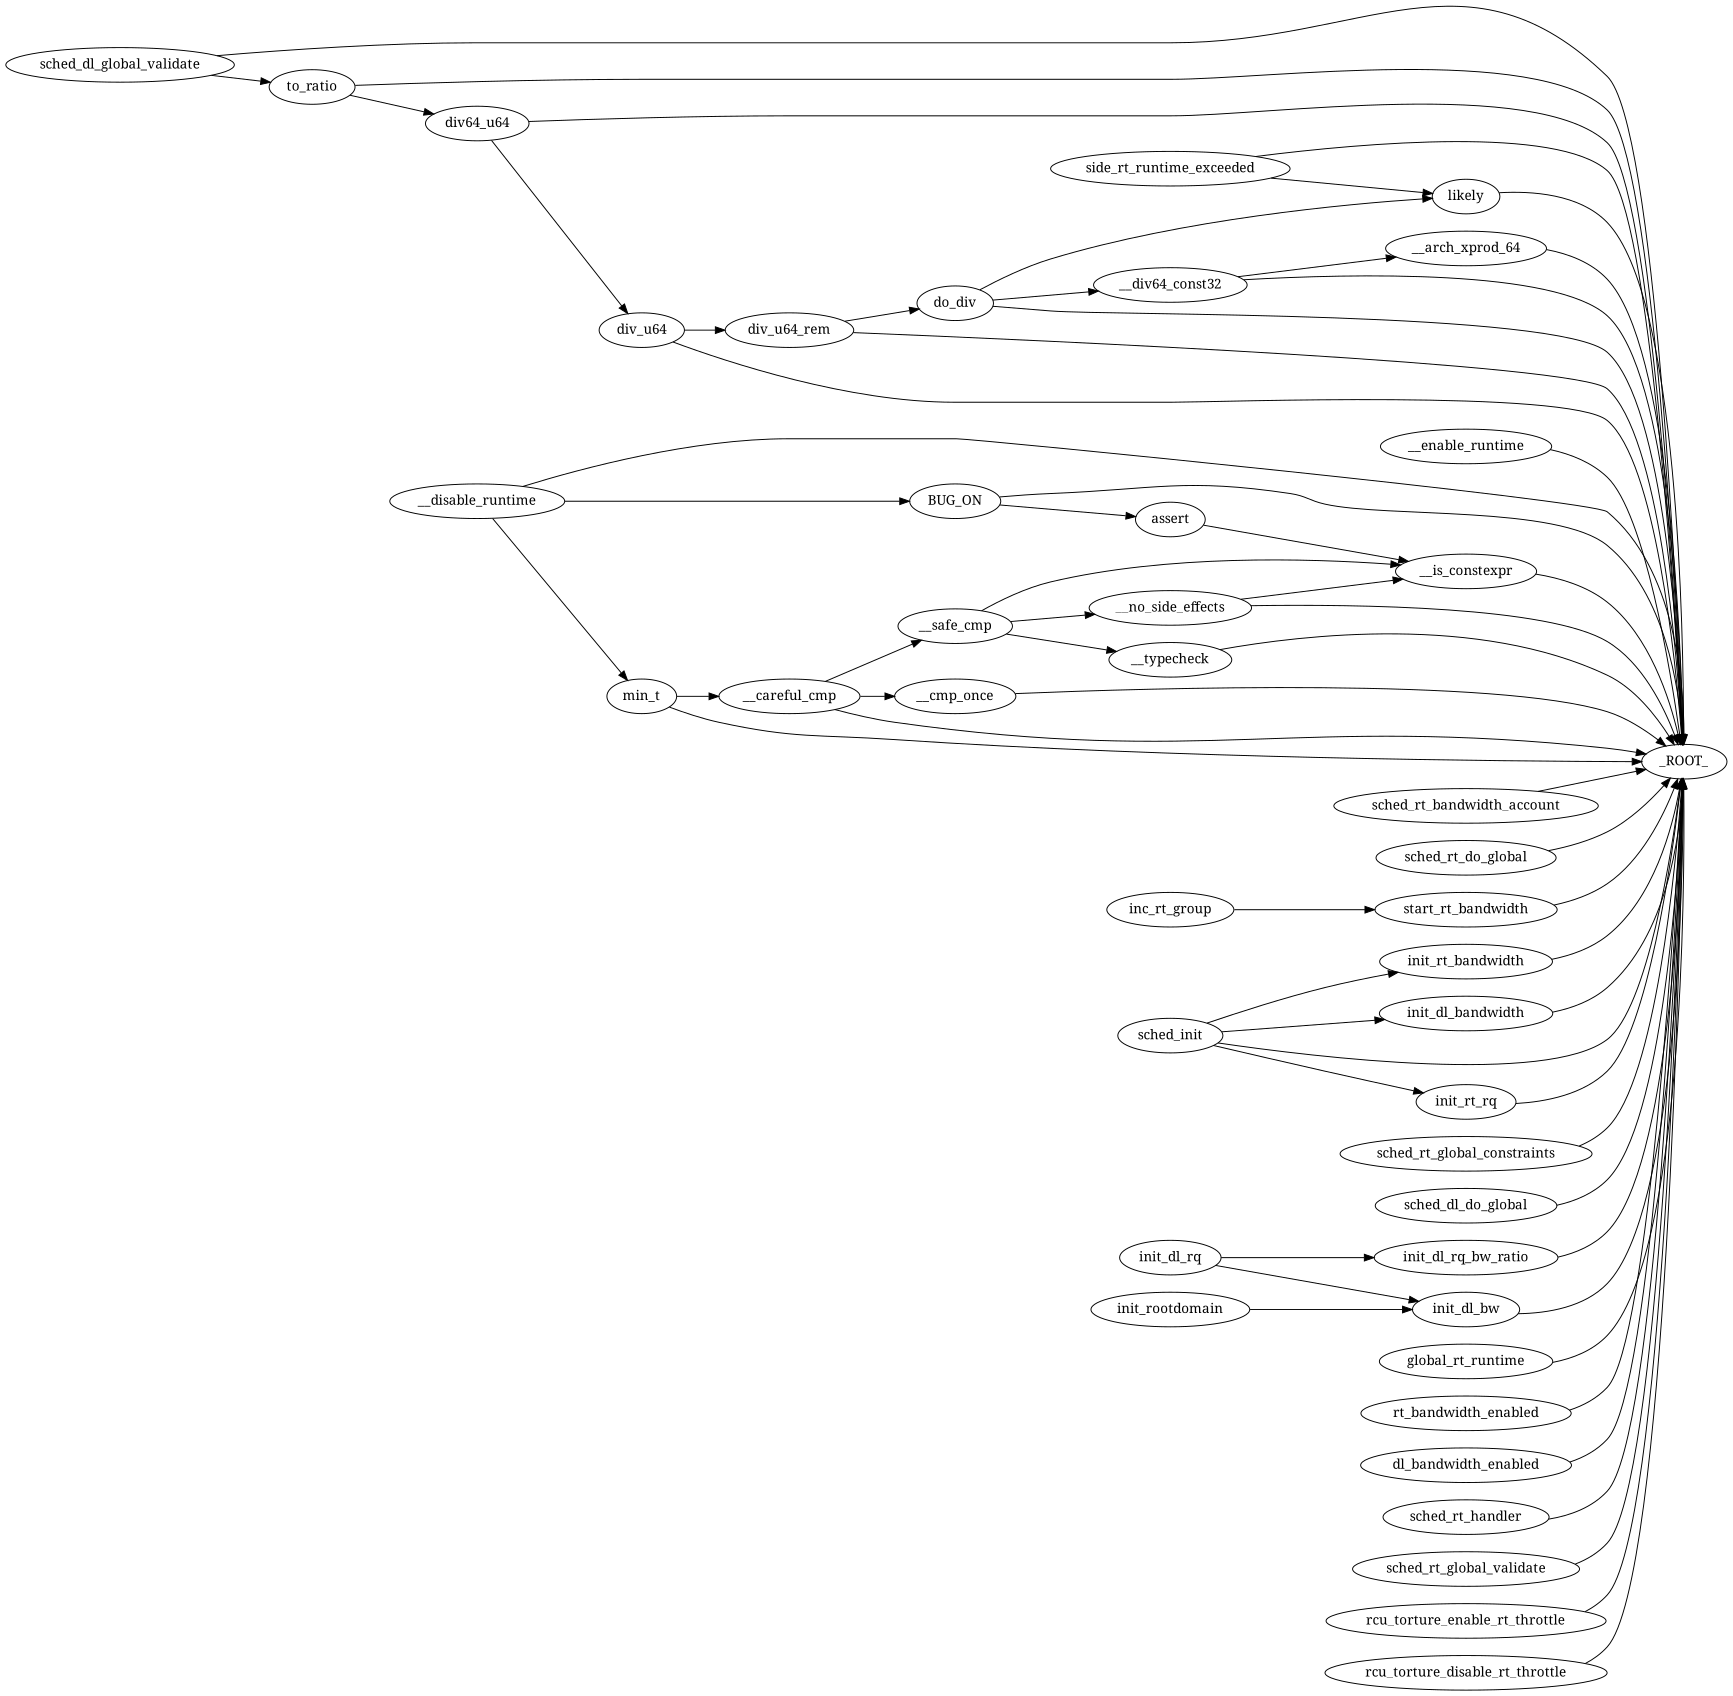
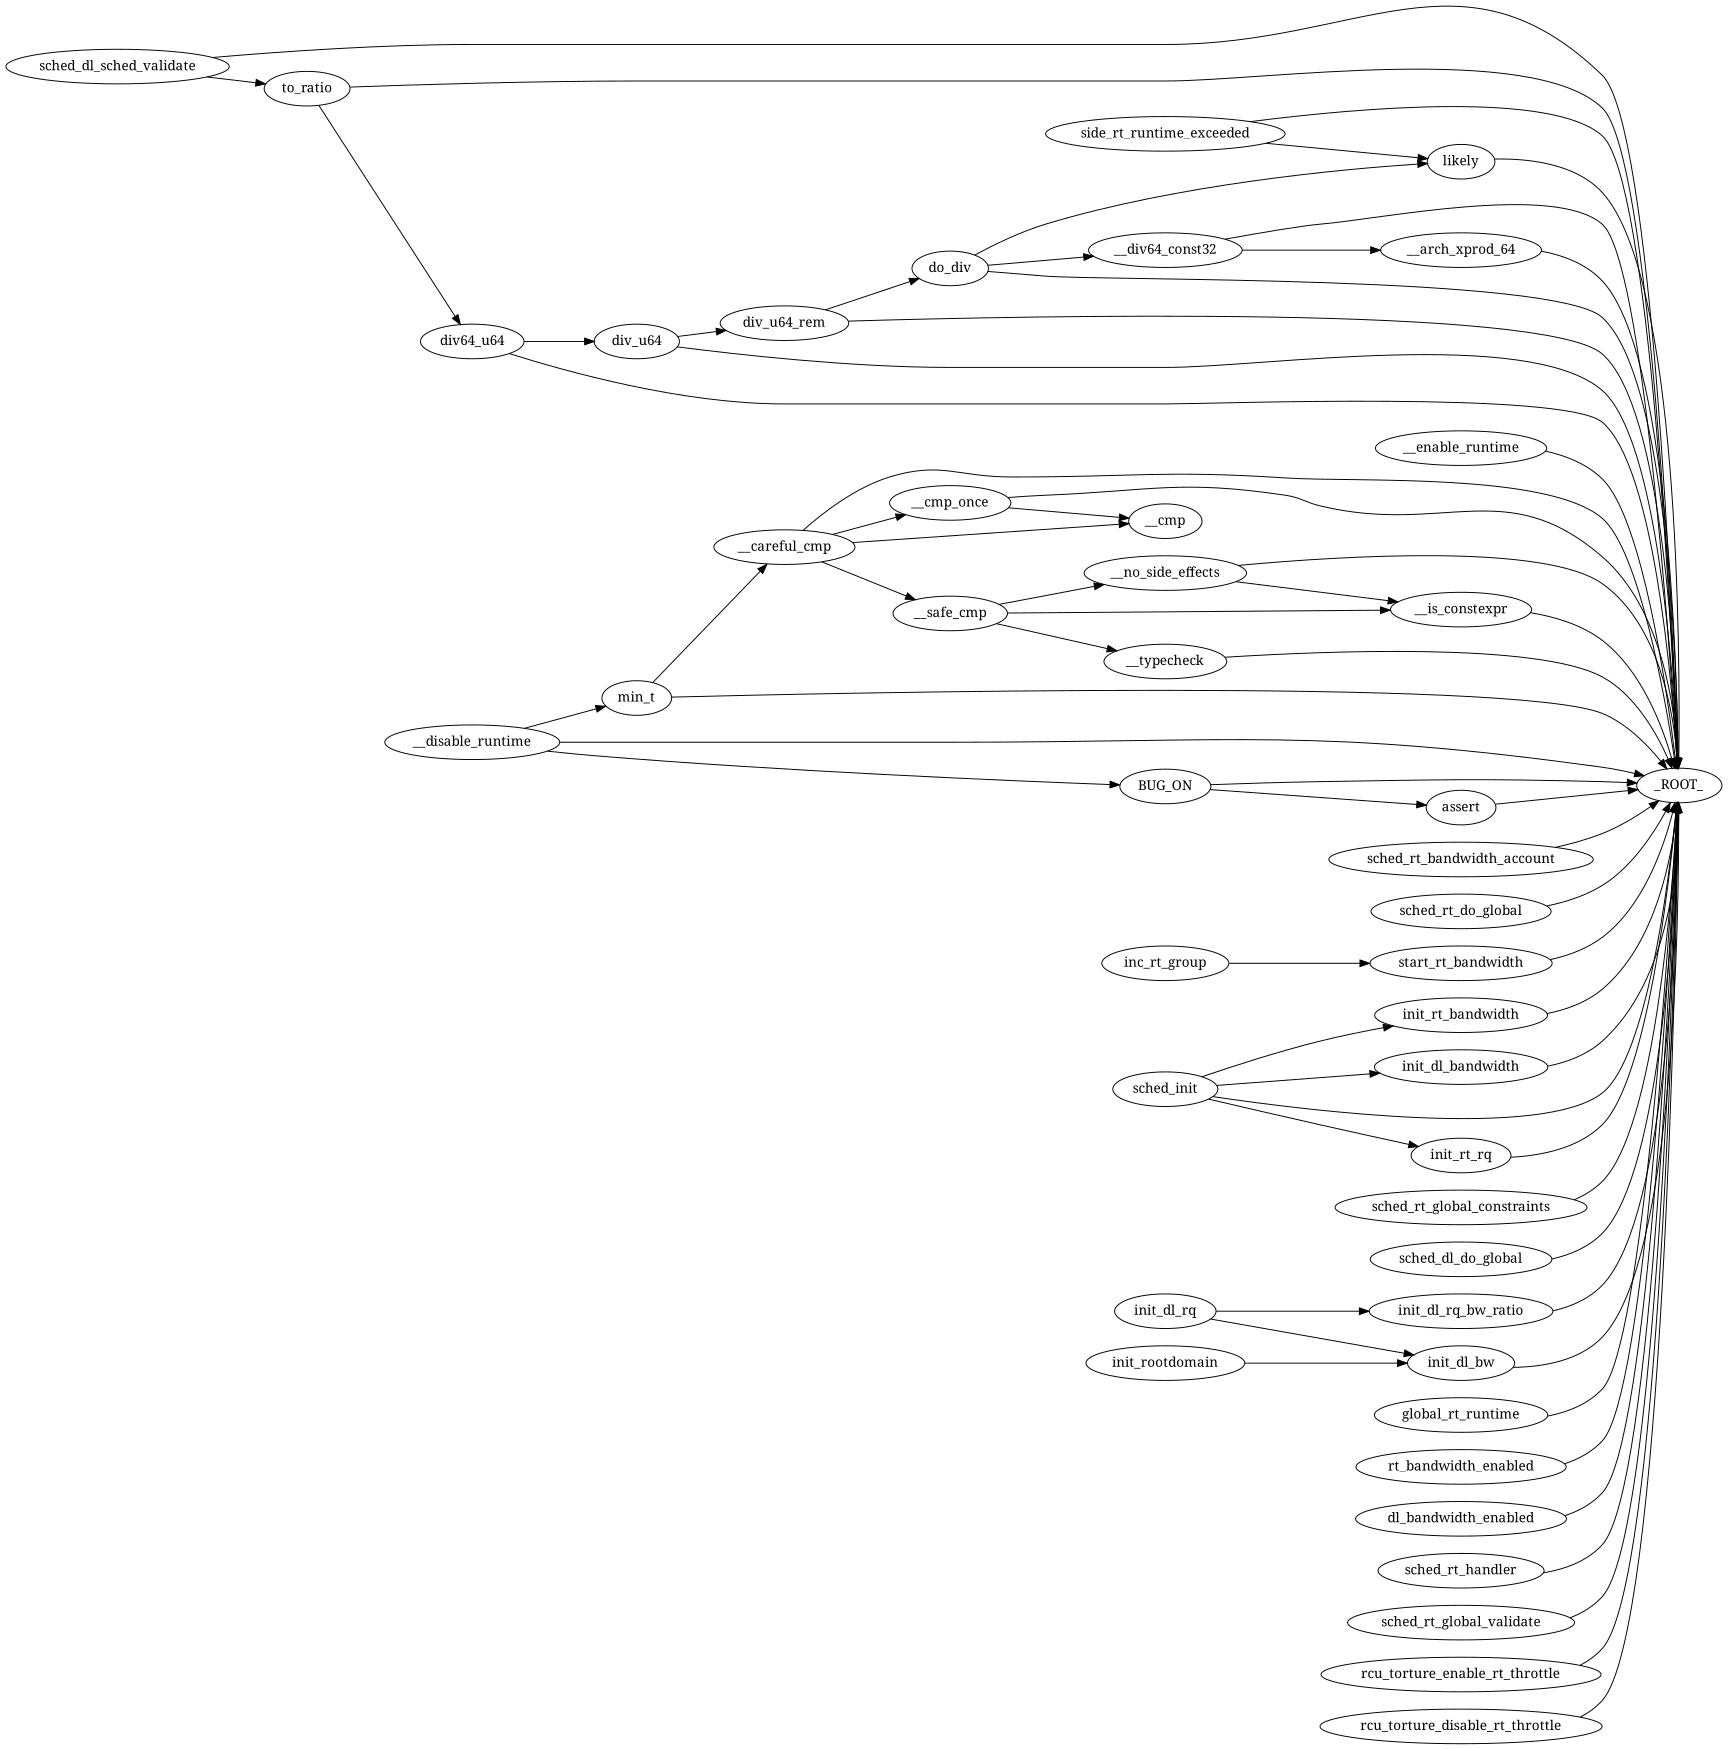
  digraph {
    fontname="Noto Serif"
    rankdir=LR
    node [fontname="Noto Serif"]
    edge [fontname="Noto Serif"]
    n1 [label=side_rt_runtime_exceeded]
    _ROOT_
    likely
    __enable_runtime
    assert
    BUG_ON
    __disable_runtime
    min_t
    __careful_cmp
    __typecheck
    __safe_cmp
    __no_side_effects
    __is_constexpr
+   __cmp
    __cmp_once
    sched_rt_bandwidth_account
    sched_rt_do_global
    start_rt_bandwidth
    inc_rt_group
    sched_init
    init_rt_rq
    init_rt_bandwidth
    init_dl_bandwidth
    sched_rt_global_constraints
    sched_dl_do_global
    init_dl_rq_bw_ratio
    init_dl_rq
    init_dl_bw
    do_div
    __div64_const32
    __arch_xprod_64
    div_u64_rem
    div_u64
    div64_u64
    to_ratio
-   sched_dl_global_validate
+   sched_dl_global_validate [label=sched_dl_sched_validate]
    init_rootdomain
    global_rt_runtime
    rt_bandwidth_enabled
    dl_bandwidth_enabled
    sched_rt_handler
    sched_rt_global_validate
    rcu_torture_enable_rt_throttle
    rcu_torture_disable_rt_throttle
    n1 -> _ROOT_
    n1 -> likely
    likely -> _ROOT_
    __enable_runtime -> _ROOT_
-   assert -> __is_constexpr
+   assert -> _ROOT_
    BUG_ON -> _ROOT_
    BUG_ON -> assert
    __disable_runtime -> _ROOT_
    __disable_runtime -> BUG_ON
    __disable_runtime -> min_t
    min_t -> _ROOT_
    min_t -> __careful_cmp
    __careful_cmp -> _ROOT_
    __careful_cmp -> __safe_cmp
+   __careful_cmp -> __cmp
    __careful_cmp -> __cmp_once
    __typecheck -> _ROOT_
    __safe_cmp -> __typecheck
    __safe_cmp -> __no_side_effects
    __safe_cmp -> __is_constexpr
    __no_side_effects -> _ROOT_
    __no_side_effects -> __is_constexpr
    __is_constexpr -> _ROOT_
    __cmp_once -> _ROOT_
+   __cmp_once -> __cmp
    sched_rt_bandwidth_account -> _ROOT_
    sched_rt_do_global -> _ROOT_
    start_rt_bandwidth -> _ROOT_
    inc_rt_group -> start_rt_bandwidth
    sched_init -> _ROOT_
    sched_init -> init_rt_rq
    sched_init -> init_rt_bandwidth
    sched_init -> init_dl_bandwidth
    init_rt_rq -> _ROOT_
    init_rt_bandwidth -> _ROOT_
    init_dl_bandwidth -> _ROOT_
    sched_rt_global_constraints -> _ROOT_
    sched_dl_do_global -> _ROOT_
    init_dl_rq_bw_ratio -> _ROOT_
    init_dl_rq -> init_dl_rq_bw_ratio
    init_dl_rq -> init_dl_bw
    init_dl_bw -> _ROOT_
    do_div -> _ROOT_
    do_div -> likely
    do_div -> __div64_const32
    __div64_const32 -> _ROOT_
    __div64_const32 -> __arch_xprod_64
    __arch_xprod_64 -> _ROOT_
    div_u64_rem -> _ROOT_
    div_u64_rem -> do_div
    div_u64 -> _ROOT_
    div_u64 -> div_u64_rem
    div64_u64 -> _ROOT_
    div64_u64 -> div_u64
    to_ratio -> _ROOT_
    to_ratio -> div64_u64
    sched_dl_global_validate -> _ROOT_
    sched_dl_global_validate -> to_ratio
    init_rootdomain -> init_dl_bw
    global_rt_runtime -> _ROOT_
    rt_bandwidth_enabled -> _ROOT_
    dl_bandwidth_enabled -> _ROOT_
    sched_rt_handler -> _ROOT_
    sched_rt_global_validate -> _ROOT_
    rcu_torture_enable_rt_throttle -> _ROOT_
    rcu_torture_disable_rt_throttle -> _ROOT_
  }
